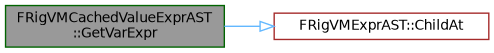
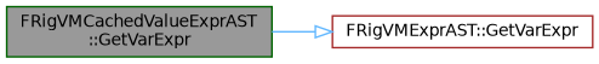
  digraph {
    rankdir=LR
    node [fontname=Helvetica fontsize=10 shape=box style=filled]
    n1 [color=darkgreen fillcolor=grey60 fontcolor=black height=0.2 label="FRigVMCachedValueExprAST\l::GetVarExpr" width=0.4]
-   n2 [color=brown fillcolor=white height=0.2 label="FRigVMExprAST::ChildAt" width=0.4]
+   n2 [color=brown fillcolor=white height=0.2 label="FRigVMExprAST::GetVarExpr" width=0.4]
    n1 -> n2 [color=steelblue1 fontname=Helvetica fontsize=10 labelfontname=Helvetica labelfontsize=10 style=solid arrowhead=onormal]
  }
